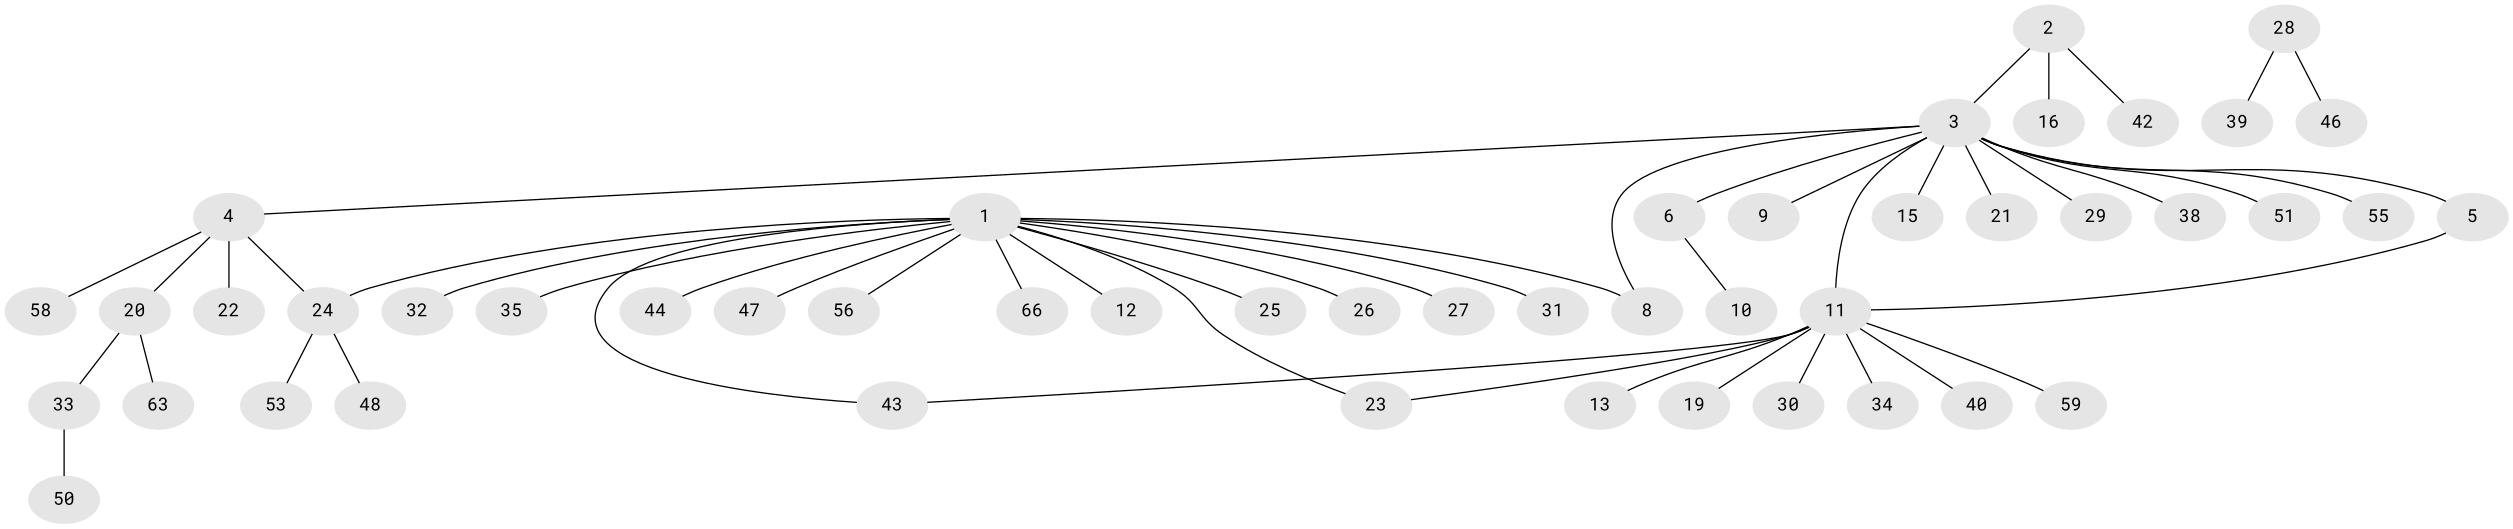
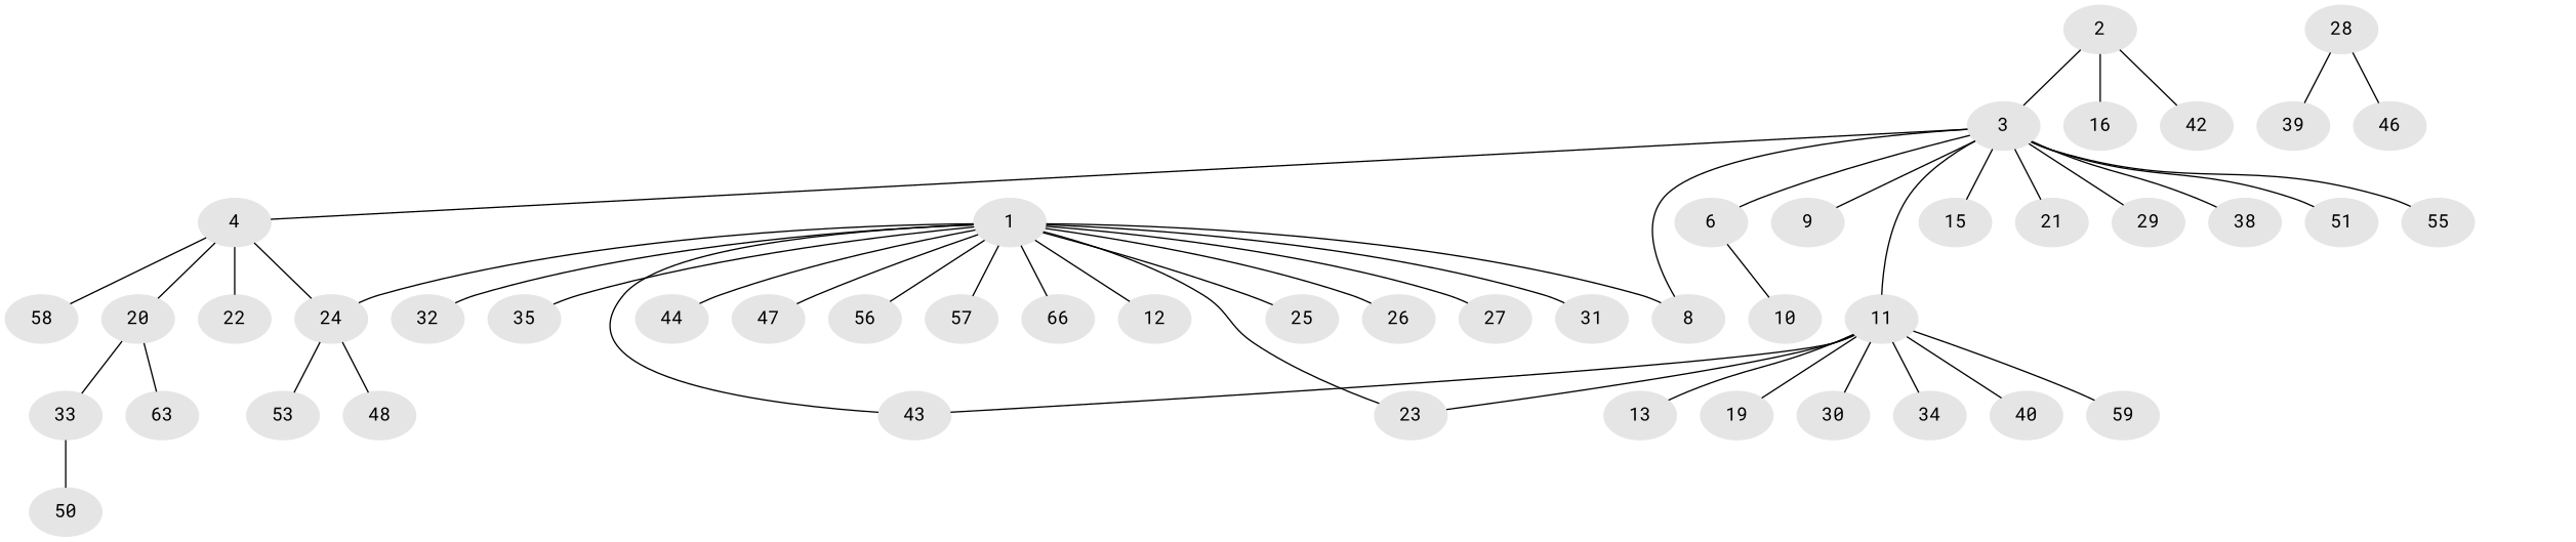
  graph {
    fontname="Roboto Mono"
    node [color=gray90 fontname="Roboto Mono" style=filled]
    edge [fontname="Roboto Mono"]
    1 [super="+18"]
    8 [super="+17"]
    12 [super="+49"]
    23 [super="+62"]
    24 [super="+68"]
    25
    26 [super="+54"]
    27
    31
    32 [super="+52"]
    35
    43
    44
    47
    56
+   57
    66
    2 [super="+45"]
    3 [super="+37"]
    16
    42
    48
    53
    4 [super="+7"]
-   5 [super="+36"]
    6
    9
    11 [super="+14"]
    15
    21
    29
    38
    n33 [label=51]
    55 [super="+67"]
    20 [super="+60"]
    22
    58
    10
    13
    19
    30 [super="+64"]
    34
    40 [super="+61"]
    59
    28 [super="+51"]
    39
    46 [super="+65"]
    33
    63
    50
    1 -- 8
    1 -- 12
    1 -- 23
    1 -- 24
    1 -- 25
    1 -- 26
    1 -- 27
    1 -- 31
    1 -- 32
    1 -- 35
    1 -- 43
    1 -- 44
    1 -- 47
    1 -- 56
+   1 -- 57
    1 -- 66
    24 -- 48
    24 -- 53
    2 -- 3
    2 -- 16
    2 -- 42
    3 -- 8
    3 -- 4
-   3 -- 5
    3 -- 6
    3 -- 9
    3 -- 11
    3 -- 15
    3 -- 21
    3 -- 29
    3 -- 38
    3 -- n33
    3 -- 55
    4 -- 24
    4 -- 20
    4 -- 22
    4 -- 58
-   5 -- 11
    6 -- 10
    11 -- 23
    11 -- 43
    11 -- 13
    11 -- 19
    11 -- 30
    11 -- 34
    11 -- 40
    11 -- 59
    20 -- 33
    20 -- 63
    28 -- 39
    28 -- 46
    33 -- 50
  }
